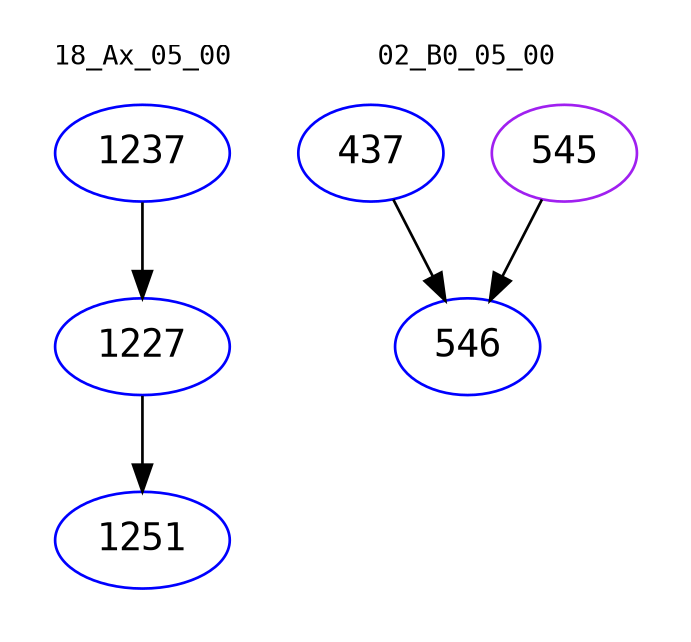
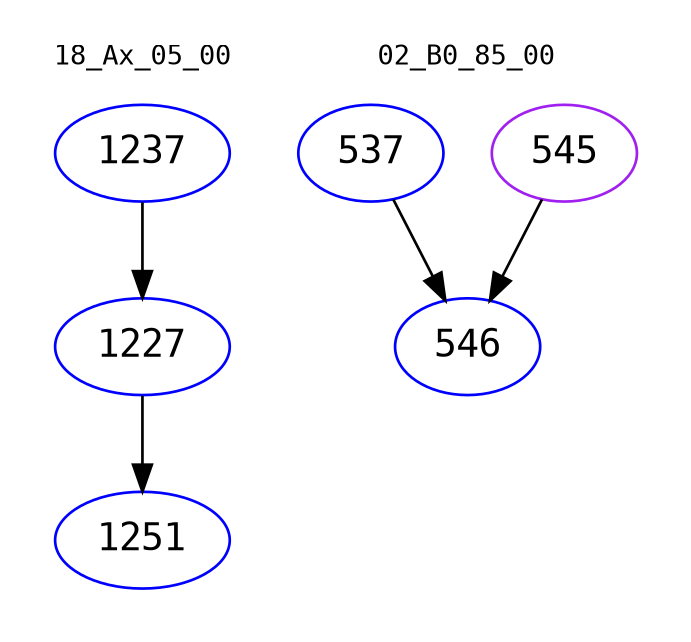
  digraph {
    fontname="DejaVu Sans Mono"
    node [color=blue fontname="DejaVu Sans Mono"]
    edge [color=black fontname="DejaVu Sans Mono"]
    n1 [label=1237]
    n2 [label=1227]
    n3 [label=1251]
    n4 [color=purple label=545]
-   n5 [label=437]
+   n5 [label=537]
    n6 [label=546]
    subgraph cluster_1 {
      color=white
      fontsize=10
      label="18_Ax_05_00"
      n1
      n2
      n3
    }
    subgraph cluster_2 {
      color=white
      fontsize=10
-     label="02_B0_05_00"
+     label="02_B0_85_00"
      n4
      n5
      n6
    }
    n1 -> n2
    n2 -> n3
    n4 -> n6
    n5 -> n6
  }
